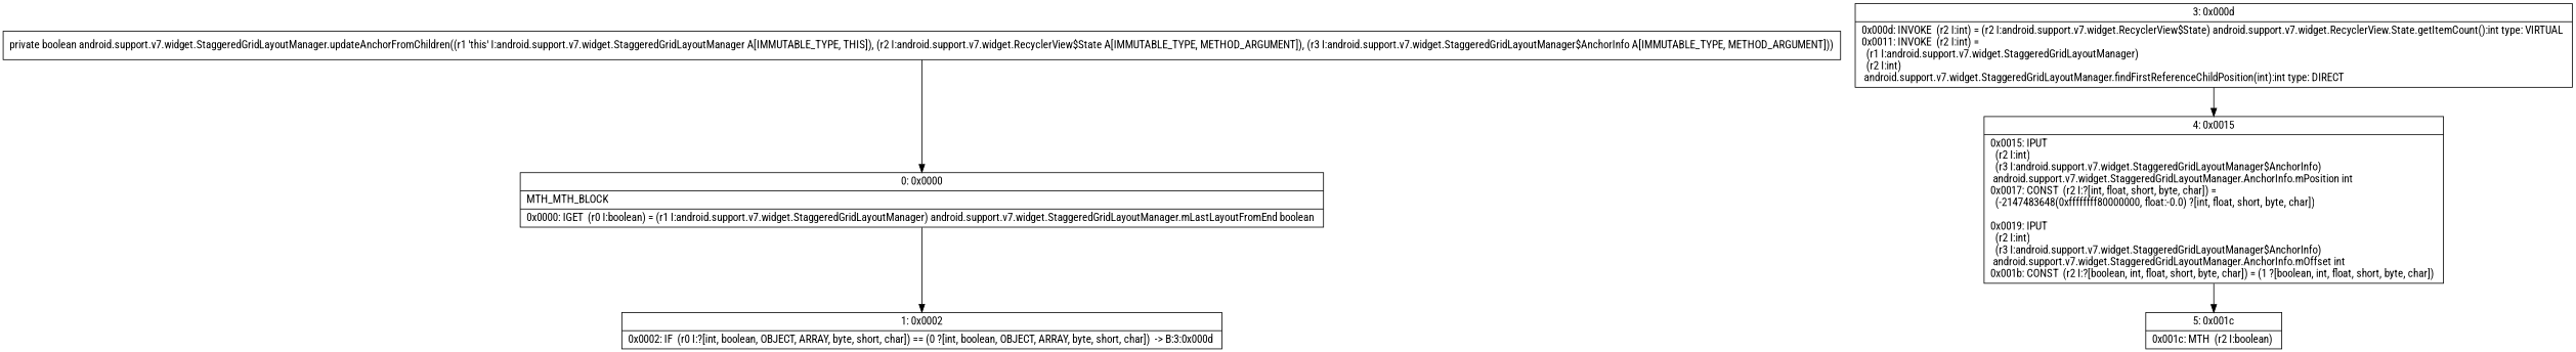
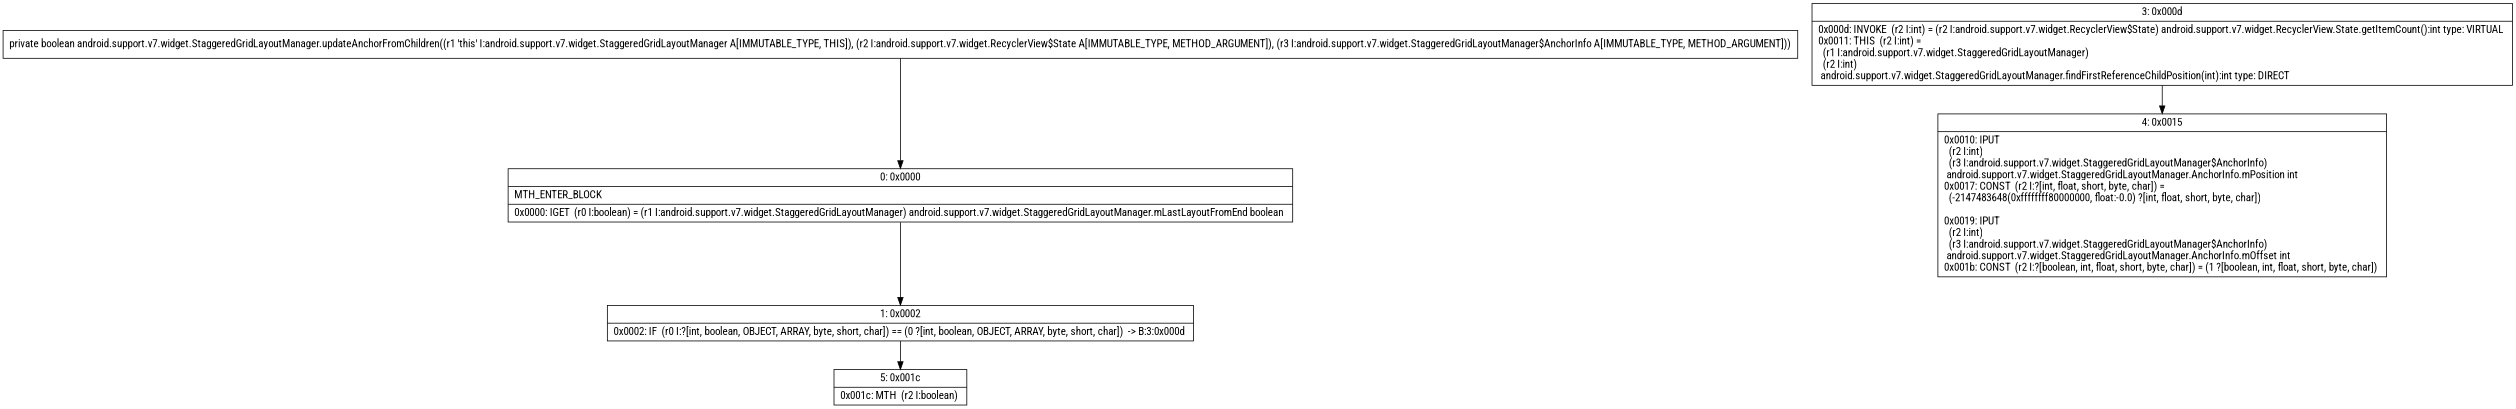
  digraph {
    fontname="Roboto Condensed"
    node [fontname="Roboto Condensed" shape=record]
    edge [fontname="Roboto Condensed"]
-   n1 [label="{0\:\ 0x0000|MTH_MTH_BLOCK\l|0x0000: IGET  (r0 I:boolean) = (r1 I:android.support.v7.widget.StaggeredGridLayoutManager) android.support.v7.widget.StaggeredGridLayoutManager.mLastLayoutFromEnd boolean \l}"]
+   n1 [label="{0\:\ 0x0000|MTH_ENTER_BLOCK\l|0x0000: IGET  (r0 I:boolean) = (r1 I:android.support.v7.widget.StaggeredGridLayoutManager) android.support.v7.widget.StaggeredGridLayoutManager.mLastLayoutFromEnd boolean \l}"]
    n2 [label="{1\:\ 0x0002|0x0002: IF  (r0 I:?[int, boolean, OBJECT, ARRAY, byte, short, char]) == (0 ?[int, boolean, OBJECT, ARRAY, byte, short, char])  \-\> B:3:0x000d \l}"]
-   n3 [label="{3\:\ 0x000d|0x000d: INVOKE  (r2 I:int) = (r2 I:android.support.v7.widget.RecyclerView$State) android.support.v7.widget.RecyclerView.State.getItemCount():int type: VIRTUAL \l0x0011: INVOKE  (r2 I:int) = \l  (r1 I:android.support.v7.widget.StaggeredGridLayoutManager)\l  (r2 I:int)\l android.support.v7.widget.StaggeredGridLayoutManager.findFirstReferenceChildPosition(int):int type: DIRECT \l}"]
-   n4 [label="{4\:\ 0x0015|0x0015: IPUT  \l  (r2 I:int)\l  (r3 I:android.support.v7.widget.StaggeredGridLayoutManager$AnchorInfo)\l android.support.v7.widget.StaggeredGridLayoutManager.AnchorInfo.mPosition int \l0x0017: CONST  (r2 I:?[int, float, short, byte, char]) = \l  (\-2147483648(0xffffffff80000000, float:\-0.0) ?[int, float, short, byte, char])\l \l0x0019: IPUT  \l  (r2 I:int)\l  (r3 I:android.support.v7.widget.StaggeredGridLayoutManager$AnchorInfo)\l android.support.v7.widget.StaggeredGridLayoutManager.AnchorInfo.mOffset int \l0x001b: CONST  (r2 I:?[boolean, int, float, short, byte, char]) = (1 ?[boolean, int, float, short, byte, char]) \l}"]
+   n3 [label="{3\:\ 0x000d|0x000d: INVOKE  (r2 I:int) = (r2 I:android.support.v7.widget.RecyclerView$State) android.support.v7.widget.RecyclerView.State.getItemCount():int type: VIRTUAL \l0x0011: THIS  (r2 I:int) = \l  (r1 I:android.support.v7.widget.StaggeredGridLayoutManager)\l  (r2 I:int)\l android.support.v7.widget.StaggeredGridLayoutManager.findFirstReferenceChildPosition(int):int type: DIRECT \l}"]
+   n4 [label="{4\:\ 0x0015|0x0010: IPUT  \l  (r2 I:int)\l  (r3 I:android.support.v7.widget.StaggeredGridLayoutManager$AnchorInfo)\l android.support.v7.widget.StaggeredGridLayoutManager.AnchorInfo.mPosition int \l0x0017: CONST  (r2 I:?[int, float, short, byte, char]) = \l  (\-2147483648(0xffffffff80000000, float:\-0.0) ?[int, float, short, byte, char])\l \l0x0019: IPUT  \l  (r2 I:int)\l  (r3 I:android.support.v7.widget.StaggeredGridLayoutManager$AnchorInfo)\l android.support.v7.widget.StaggeredGridLayoutManager.AnchorInfo.mOffset int \l0x001b: CONST  (r2 I:?[boolean, int, float, short, byte, char]) = (1 ?[boolean, int, float, short, byte, char]) \l}"]
    n5 [label="{5\:\ 0x001c|0x001c: MTH  (r2 I:boolean) \l}"]
    n6 [label="{private boolean android.support.v7.widget.StaggeredGridLayoutManager.updateAnchorFromChildren((r1 'this' I:android.support.v7.widget.StaggeredGridLayoutManager A[IMMUTABLE_TYPE, THIS]), (r2 I:android.support.v7.widget.RecyclerView$State A[IMMUTABLE_TYPE, METHOD_ARGUMENT]), (r3 I:android.support.v7.widget.StaggeredGridLayoutManager$AnchorInfo A[IMMUTABLE_TYPE, METHOD_ARGUMENT])) }"]
    n1 -> n2
    n3 -> n4
-   n4 -> n5
+   n2 -> n5
    n6 -> n1
  }
